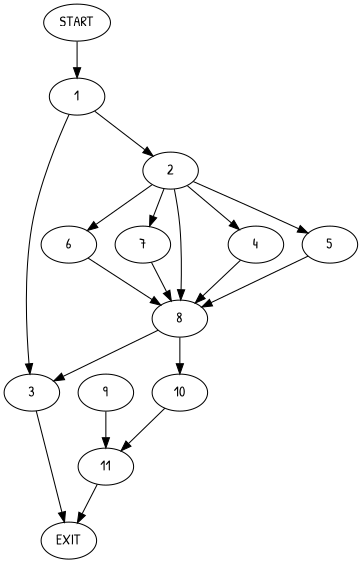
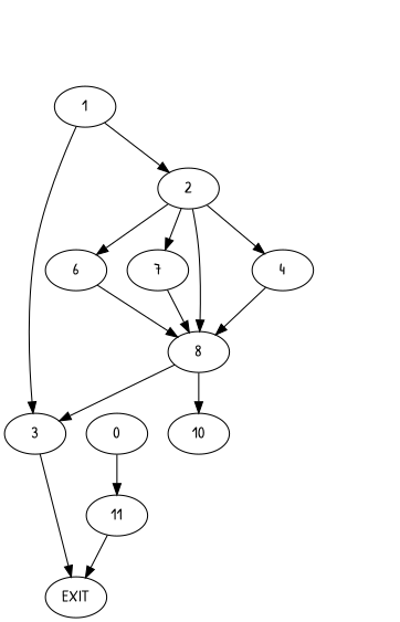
  digraph {
    fontname="Patrick Hand"
    node [fontname="Patrick Hand"]
    edge [fontname="Patrick Hand"]
-   n1 [label=START]
    1
    2
    3
    n5 [label=EXIT]
    4
-   5
    6
    7
    8
    10
-   9
+   9 [label=0]
    11
-   n1 -> 1
    1 -> 2
    1 -> 3
    2 -> 4
-   2 -> 5
    2 -> 6
    2 -> 7
    2 -> 8
    3 -> n5
    4 -> 8
-   5 -> 8
    6 -> 8
    7 -> 8
    8 -> 3
    8 -> 10
-   10 -> 11
    9 -> 11
    11 -> n5
  }
